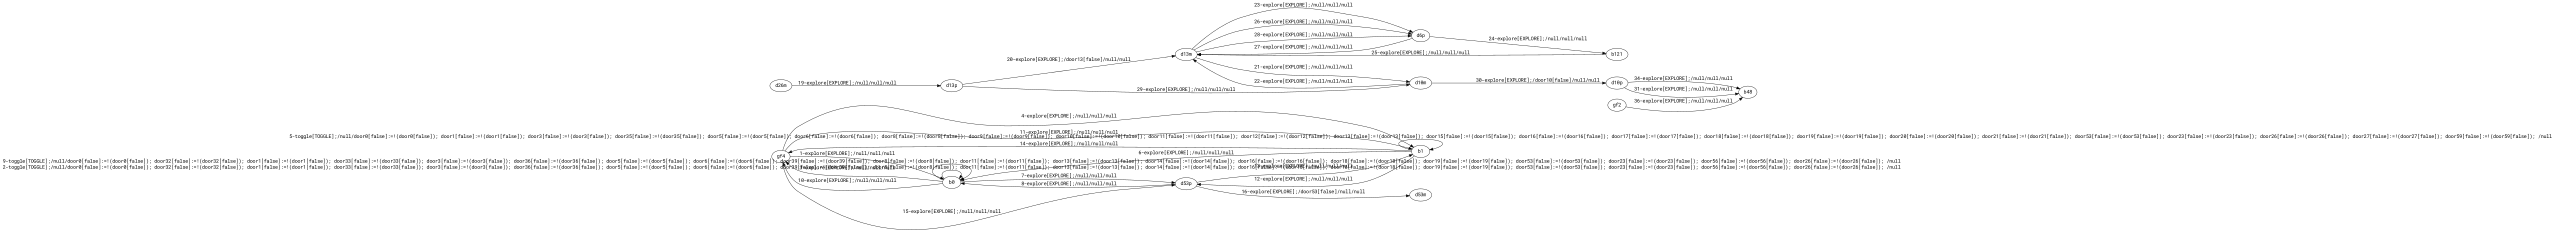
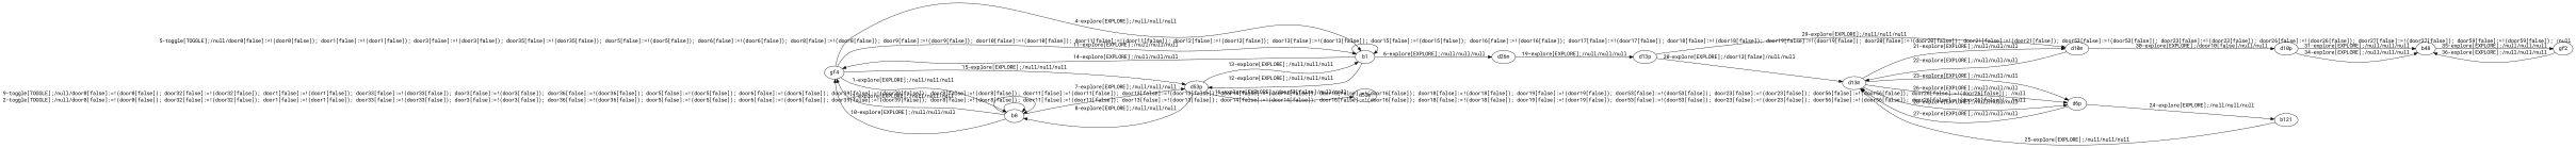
  digraph {
    fontname="Roboto Mono"
    rankdir=LR
    node [fontname="Roboto Mono"]
    edge [fontname="Roboto Mono"]
    n1 [label=gf4]
    b0
    b1
    d53p
    d53m
    d26m
    d13p
    d13m
    d10m
    d6p
    d10p
    b121
    b48
    gf2
    n1 -> b0 [label="1-explore[EXPLORE];/null/null/null"]
    n1 -> b1 [label="4-explore[EXPLORE];/null/null/null"]
    n1 -> b1 [label="11-explore[EXPLORE];/null/null/null"]
    n1 -> d53p [label="15-explore[EXPLORE];/null/null/null"]
    b0 -> n1 [label="3-explore[EXPLORE];/null/null/null"]
    b0 -> n1 [label="10-explore[EXPLORE];/null/null/null"]
    b0 -> b0 [label="2-toggle[TOGGLE];/null/door0[false]:=!(door0[false]); door32[false]:=!(door32[false]); door1[false]:=!(door1[false]); door33[false]:=!(door33[false]); door3[false]:=!(door3[false]); door36[false]:=!(door36[false]); door5[false]:=!(door5[false]); door6[false]:=!(door6[false]); door39[false]:=!(door39[false]); door8[false]:=!(door8[false]); door11[false]:=!(door11[false]); door13[false]:=!(door13[false]); door14[false]:=!(door14[false]); door16[false]:=!(door16[false]); door18[false]:=!(door18[false]); door19[false]:=!(door19[false]); door53[false]:=!(door53[false]); door23[false]:=!(door23[false]); door56[false]:=!(door56[false]); door26[false]:=!(door26[false]); /null"]
    b0 -> b0 [label="9-toggle[TOGGLE];/null/door0[false]:=!(door0[false]); door32[false]:=!(door32[false]); door1[false]:=!(door1[false]); door33[false]:=!(door33[false]); door3[false]:=!(door3[false]); door36[false]:=!(door36[false]); door5[false]:=!(door5[false]); door6[false]:=!(door6[false]); door39[false]:=!(door39[false]); door8[false]:=!(door8[false]); door11[false]:=!(door11[false]); door13[false]:=!(door13[false]); door14[false]:=!(door14[false]); door16[false]:=!(door16[false]); door18[false]:=!(door18[false]); door19[false]:=!(door19[false]); door53[false]:=!(door53[false]); door23[false]:=!(door23[false]); door56[false]:=!(door56[false]); door26[false]:=!(door26[false]); /null"]
    b0 -> d53p [label="7-explore[EXPLORE];/null/null/null"]
    b1 -> n1 [label="14-explore[EXPLORE];/null/null/null"]
-   b1 -> b0 [label="6-explore[EXPLORE];/null/null/null"]
+   b1 -> d26m [label="6-explore[EXPLORE];/null/null/null"]
    b1 -> b1 [label="5-toggle[TOGGLE];/null/door0[false]:=!(door0[false]); door1[false]:=!(door1[false]); door3[false]:=!(door3[false]); door35[false]:=!(door35[false]); door5[false]:=!(door5[false]); door6[false]:=!(door6[false]); door8[false]:=!(door8[false]); door9[false]:=!(door9[false]); door10[false]:=!(door10[false]); door11[false]:=!(door11[false]); door12[false]:=!(door12[false]); door13[false]:=!(door13[false]); door15[false]:=!(door15[false]); door16[false]:=!(door16[false]); door17[false]:=!(door17[false]); door18[false]:=!(door18[false]); door19[false]:=!(door19[false]); door20[false]:=!(door20[false]); door21[false]:=!(door21[false]); door53[false]:=!(door53[false]); door23[false]:=!(door23[false]); door26[false]:=!(door26[false]); door27[false]:=!(door27[false]); door59[false]:=!(door59[false]); /null"]
    b1 -> d53p [label="12-explore[EXPLORE];/null/null/null"]
    d53p -> b0 [label="8-explore[EXPLORE];/null/null/null"]
    d53p -> b1 [label="13-explore[EXPLORE];/null/null/null"]
    d53p -> d53m [label="16-explore[EXPLORE];/door53[false]/null/null"]
    d26m -> d13p [label="19-explore[EXPLORE];/null/null/null"]
    d13p -> d13m [label="20-explore[EXPLORE];/door13[false]/null/null"]
    d13p -> d10m [label="29-explore[EXPLORE];/null/null/null"]
    d13m -> d10m [label="21-explore[EXPLORE];/null/null/null"]
    d13m -> d6p [label="23-explore[EXPLORE];/null/null/null"]
    d13m -> d6p [label="26-explore[EXPLORE];/null/null/null"]
    d13m -> d6p [label="28-explore[EXPLORE];/null/null/null"]
    d10m -> d13m [label="22-explore[EXPLORE];/null/null/null"]
    d10m -> d10p [label="30-explore[EXPLORE];/door10[false]/null/null"]
    d6p -> d13m [label="27-explore[EXPLORE];/null/null/null"]
    d6p -> b121 [label="24-explore[EXPLORE];/null/null/null"]
    d10p -> b48 [label="31-explore[EXPLORE];/null/null/null"]
    d10p -> b48 [label="34-explore[EXPLORE];/null/null/null"]
    b121 -> d13m [label="25-explore[EXPLORE];/null/null/null"]
+   b48 -> gf2 [label="35-explore[EXPLORE];/null/null/null"]
    gf2 -> b48 [label="36-explore[EXPLORE];/null/null/null"]
  }
